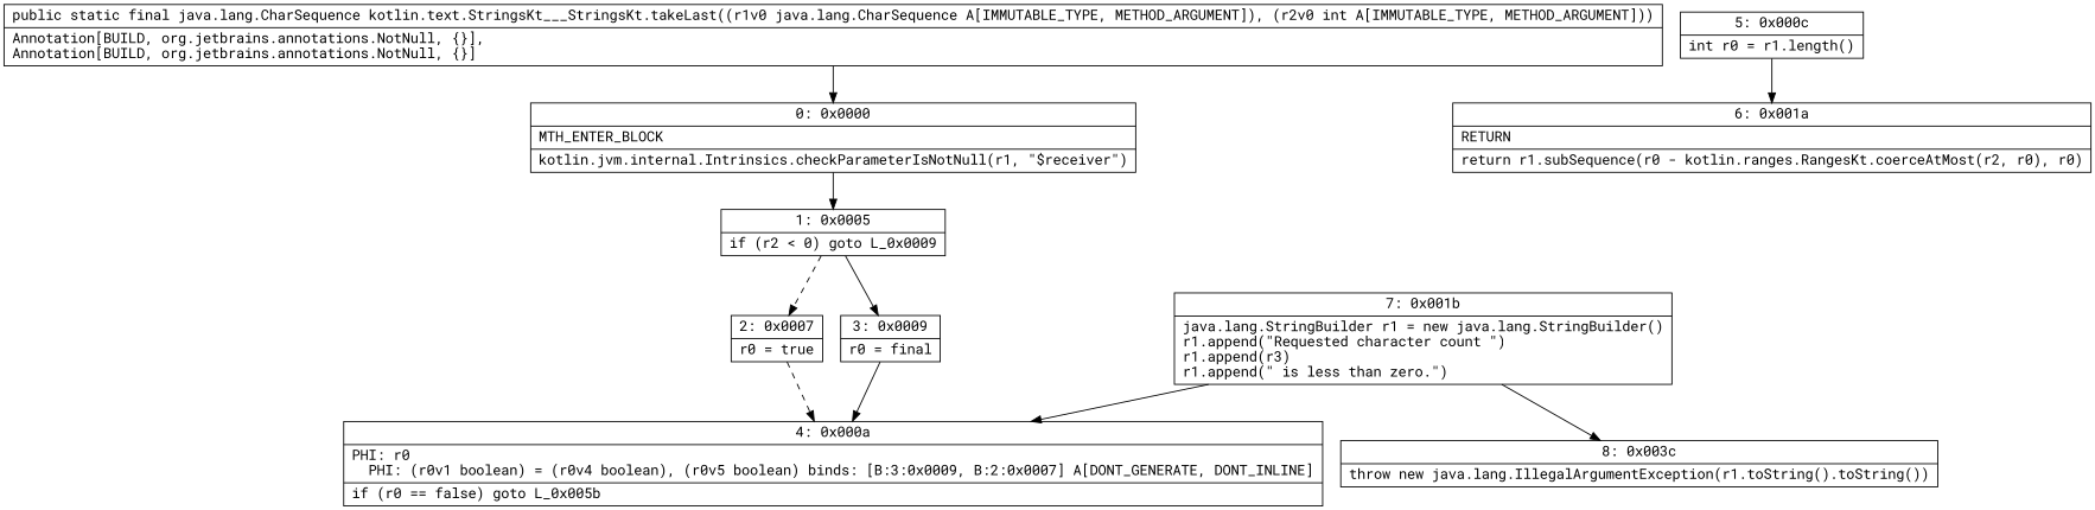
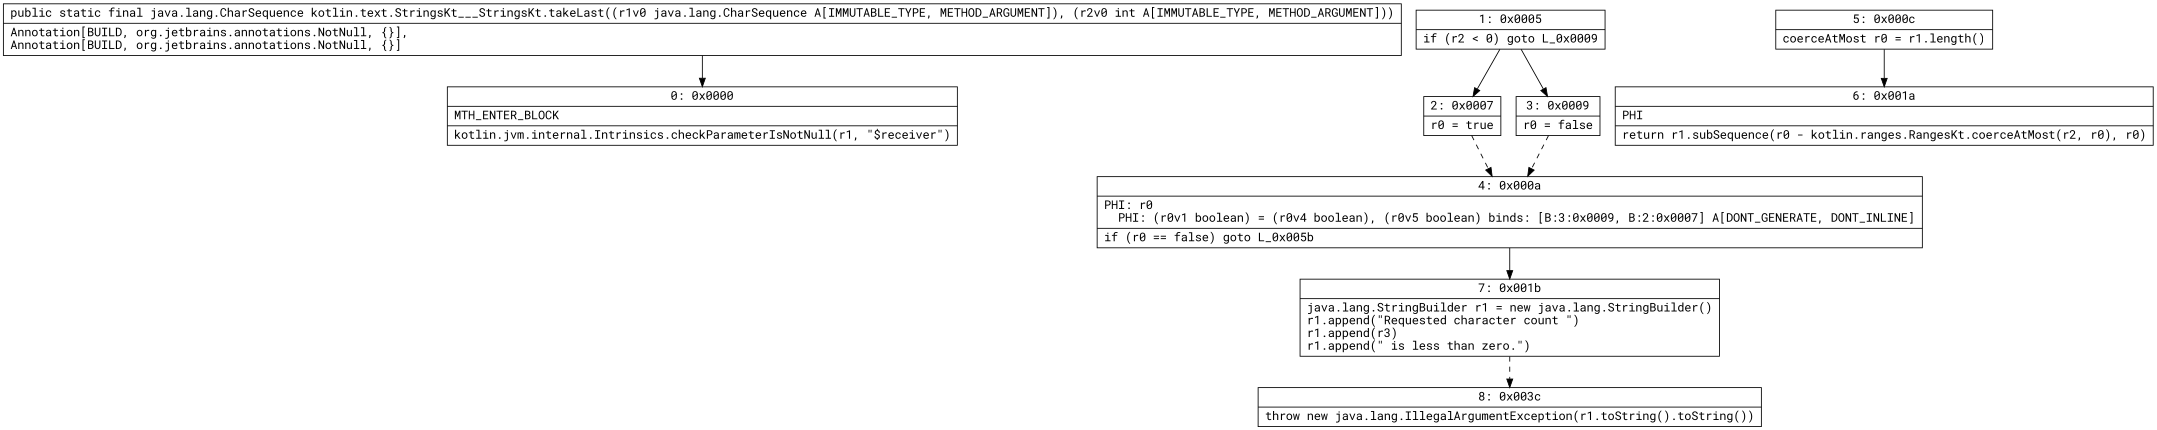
  digraph {
    fontname="Roboto Mono"
    node [fontname="Roboto Mono" shape=record]
    edge [fontname="Roboto Mono"]
    n1 [label="{0\:\ 0x0000|MTH_ENTER_BLOCK\l|kotlin.jvm.internal.Intrinsics.checkParameterIsNotNull(r1, \"$receiver\")\l}"]
    n2 [label="{1\:\ 0x0005|if (r2 \< 0) goto L_0x0009\l}"]
    n3 [label="{2\:\ 0x0007|r0 = true\l}"]
-   n4 [label="{3\:\ 0x0009|r0 = final\l}"]
+   n4 [label="{3\:\ 0x0009|r0 = false\l}"]
    n5 [label="{4\:\ 0x000a|PHI: r0 \l  PHI: (r0v1 boolean) = (r0v4 boolean), (r0v5 boolean) binds: [B:3:0x0009, B:2:0x0007] A[DONT_GENERATE, DONT_INLINE]\l|if (r0 == false) goto L_0x005b\l}"]
    n6 [label="{7\:\ 0x001b|java.lang.StringBuilder r1 = new java.lang.StringBuilder()\lr1.append(\"Requested character count \")\lr1.append(r3)\lr1.append(\" is less than zero.\")\l}"]
-   n7 [label="{5\:\ 0x000c|int r0 = r1.length()\l}"]
-   n8 [label="{6\:\ 0x001a|RETURN\l|return r1.subSequence(r0 \- kotlin.ranges.RangesKt.coerceAtMost(r2, r0), r0)\l}"]
+   n7 [label="{5\:\ 0x000c|coerceAtMost r0 = r1.length()\l}"]
+   n8 [label="{6\:\ 0x001a|PHI\l|return r1.subSequence(r0 \- kotlin.ranges.RangesKt.coerceAtMost(r2, r0), r0)\l}"]
    n9 [label="{8\:\ 0x003c|throw new java.lang.IllegalArgumentException(r1.toString().toString())\l}"]
    n10 [label="{public static final java.lang.CharSequence kotlin.text.StringsKt___StringsKt.takeLast((r1v0 java.lang.CharSequence A[IMMUTABLE_TYPE, METHOD_ARGUMENT]), (r2v0 int A[IMMUTABLE_TYPE, METHOD_ARGUMENT]))  | Annotation[BUILD, org.jetbrains.annotations.NotNull, \{\}], \lAnnotation[BUILD, org.jetbrains.annotations.NotNull, \{\}]\l}"]
-   n1 -> n2
-   n2 -> n3 [style=dashed]
+   n2 -> n3 [style=solid]
    n2 -> n4
    n3 -> n5 [style=dashed]
-   n4 -> n5
-   n6 -> n5
-   n6 -> n9
+   n4 -> n5 [style=dashed]
+   n5 -> n6
+   n6 -> n9 [style=dashed]
    n7 -> n8
    n10 -> n1
  }
